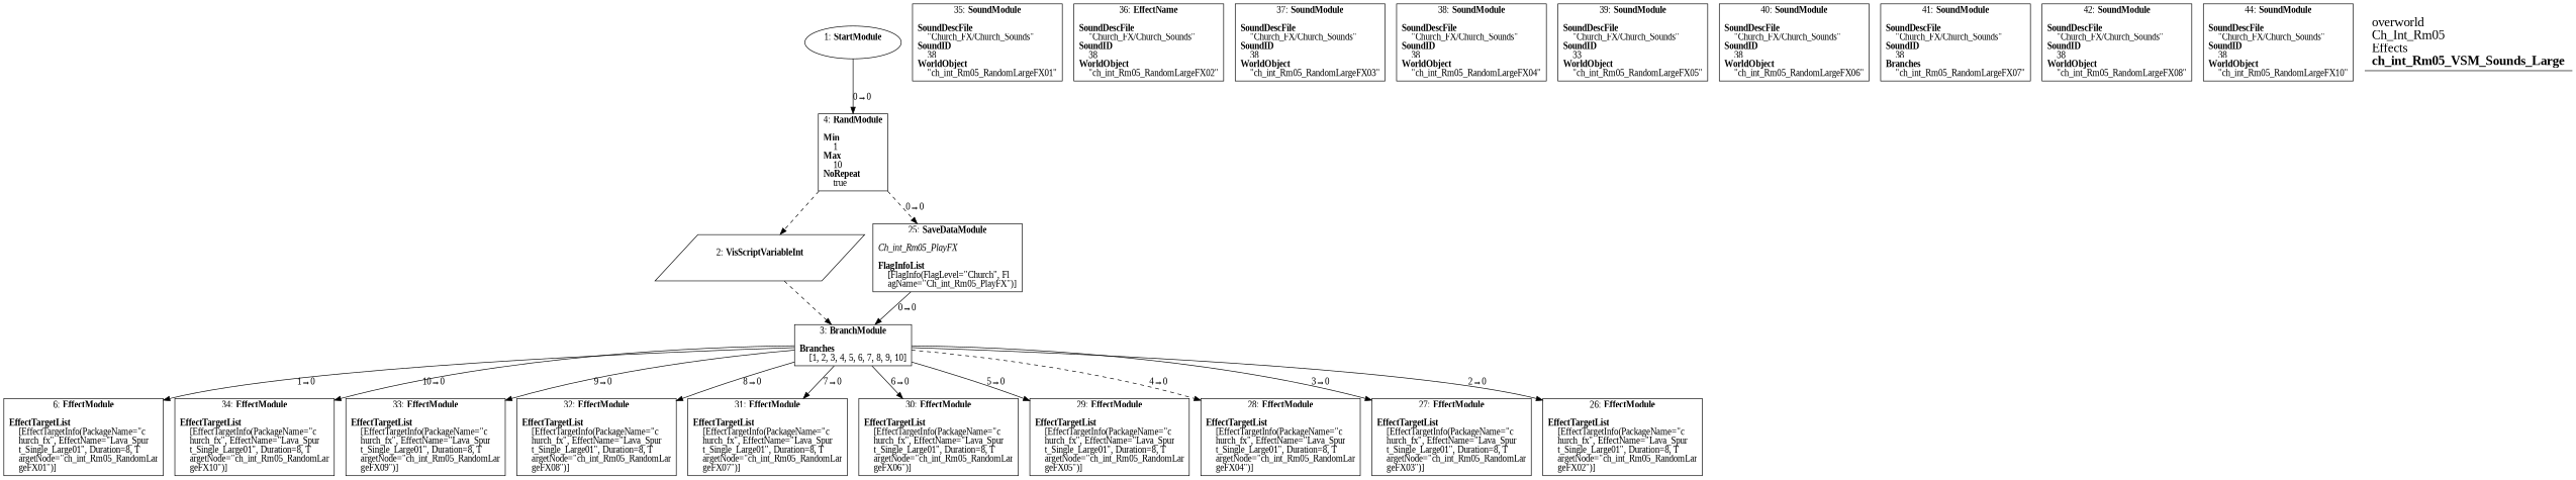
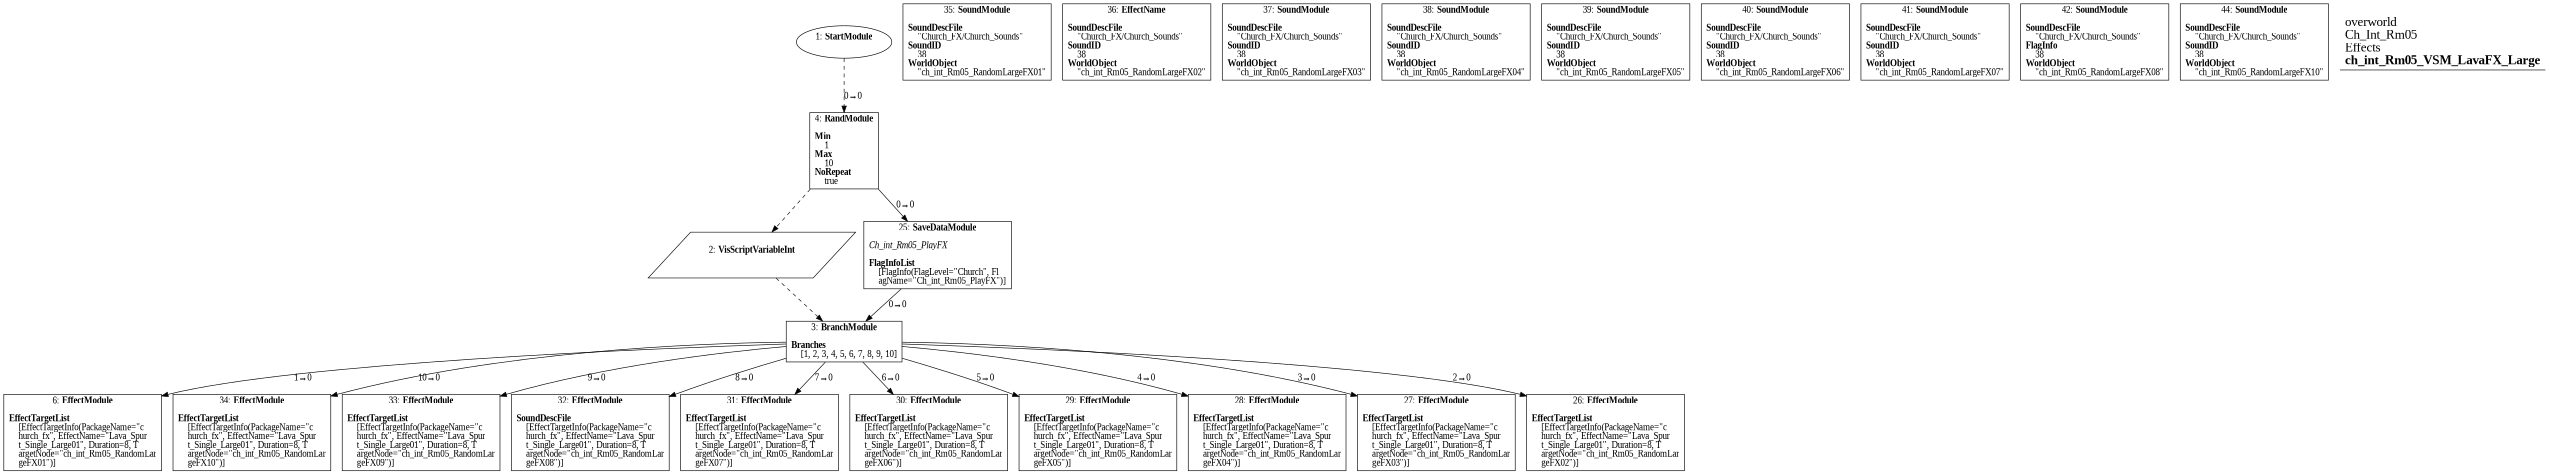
  digraph {
    fontname="Liberation Serif"
    splines=spline
    node [fontname="Liberation Serif" shape=box]
    edge [fontname="Liberation Serif"]
    n1 [label=<1: <b>StartModule</b><br/><br/>> shape=oval]
    n2 [label=<4: <b>RandModule</b><br/><br/><b>Min</b><br align="left"/>    1<br align="left"/><b>Max</b><br align="left"/>    10<br align="left"/><b>NoRepeat</b><br align="left"/>    true<br align="left"/>>]
    n3 [label=<2: <b>VisScriptVariableInt</b><br/><br/>> shape=parallelogram]
    n4 [label=<25: <b>SaveDataModule</b><br/><br/><i>Ch_int_Rm05_PlayFX<br align="left"/></i><br align="left"/><b>FlagInfoList</b><br align="left"/>    [FlagInfo(FlagLevel=&quot;Church&quot;, Fl<br align="left"/>    agName=&quot;Ch_int_Rm05_PlayFX&quot;)]<br align="left"/>>]
    n5 [label=<3: <b>BranchModule</b><br/><br/><b>Branches</b><br align="left"/>    [1, 2, 3, 4, 5, 6, 7, 8, 9, 10]<br align="left"/>>]
    n6 [label=<6: <b>EffectModule</b><br/><br/><b>EffectTargetList</b><br align="left"/>    [EffectTargetInfo(PackageName=&quot;c<br align="left"/>    hurch_fx&quot;, EffectName=&quot;Lava_Spur<br align="left"/>    t_Single_Large01&quot;, Duration=8, T<br align="left"/>    argetNode=&quot;ch_int_Rm05_RandomLar<br align="left"/>    geFX01&quot;)]<br align="left"/>>]
    n7 [label=<34: <b>EffectModule</b><br/><br/><b>EffectTargetList</b><br align="left"/>    [EffectTargetInfo(PackageName=&quot;c<br align="left"/>    hurch_fx&quot;, EffectName=&quot;Lava_Spur<br align="left"/>    t_Single_Large01&quot;, Duration=8, T<br align="left"/>    argetNode=&quot;ch_int_Rm05_RandomLar<br align="left"/>    geFX10&quot;)]<br align="left"/>>]
    n8 [label=<33: <b>EffectModule</b><br/><br/><b>EffectTargetList</b><br align="left"/>    [EffectTargetInfo(PackageName=&quot;c<br align="left"/>    hurch_fx&quot;, EffectName=&quot;Lava_Spur<br align="left"/>    t_Single_Large01&quot;, Duration=8, T<br align="left"/>    argetNode=&quot;ch_int_Rm05_RandomLar<br align="left"/>    geFX09&quot;)]<br align="left"/>>]
-   n9 [label=<32: <b>EffectModule</b><br/><br/><b>EffectTargetList</b><br align="left"/>    [EffectTargetInfo(PackageName=&quot;c<br align="left"/>    hurch_fx&quot;, EffectName=&quot;Lava_Spur<br align="left"/>    t_Single_Large01&quot;, Duration=8, T<br align="left"/>    argetNode=&quot;ch_int_Rm05_RandomLar<br align="left"/>    geFX08&quot;)]<br align="left"/>>]
+   n9 [label=<32: <b>EffectModule</b><br/><br/><b>SoundDescFile</b><br align="left"/>    [EffectTargetInfo(PackageName=&quot;c<br align="left"/>    hurch_fx&quot;, EffectName=&quot;Lava_Spur<br align="left"/>    t_Single_Large01&quot;, Duration=8, T<br align="left"/>    argetNode=&quot;ch_int_Rm05_RandomLar<br align="left"/>    geFX08&quot;)]<br align="left"/>>]
    n10 [label=<31: <b>EffectModule</b><br/><br/><b>EffectTargetList</b><br align="left"/>    [EffectTargetInfo(PackageName=&quot;c<br align="left"/>    hurch_fx&quot;, EffectName=&quot;Lava_Spur<br align="left"/>    t_Single_Large01&quot;, Duration=8, T<br align="left"/>    argetNode=&quot;ch_int_Rm05_RandomLar<br align="left"/>    geFX07&quot;)]<br align="left"/>>]
    n11 [label=<30: <b>EffectModule</b><br/><br/><b>EffectTargetList</b><br align="left"/>    [EffectTargetInfo(PackageName=&quot;c<br align="left"/>    hurch_fx&quot;, EffectName=&quot;Lava_Spur<br align="left"/>    t_Single_Large01&quot;, Duration=8, T<br align="left"/>    argetNode=&quot;ch_int_Rm05_RandomLar<br align="left"/>    geFX06&quot;)]<br align="left"/>>]
    n12 [label=<29: <b>EffectModule</b><br/><br/><b>EffectTargetList</b><br align="left"/>    [EffectTargetInfo(PackageName=&quot;c<br align="left"/>    hurch_fx&quot;, EffectName=&quot;Lava_Spur<br align="left"/>    t_Single_Large01&quot;, Duration=8, T<br align="left"/>    argetNode=&quot;ch_int_Rm05_RandomLar<br align="left"/>    geFX05&quot;)]<br align="left"/>>]
    n13 [label=<28: <b>EffectModule</b><br/><br/><b>EffectTargetList</b><br align="left"/>    [EffectTargetInfo(PackageName=&quot;c<br align="left"/>    hurch_fx&quot;, EffectName=&quot;Lava_Spur<br align="left"/>    t_Single_Large01&quot;, Duration=8, T<br align="left"/>    argetNode=&quot;ch_int_Rm05_RandomLar<br align="left"/>    geFX04&quot;)]<br align="left"/>>]
    n14 [label=<27: <b>EffectModule</b><br/><br/><b>EffectTargetList</b><br align="left"/>    [EffectTargetInfo(PackageName=&quot;c<br align="left"/>    hurch_fx&quot;, EffectName=&quot;Lava_Spur<br align="left"/>    t_Single_Large01&quot;, Duration=8, T<br align="left"/>    argetNode=&quot;ch_int_Rm05_RandomLar<br align="left"/>    geFX03&quot;)]<br align="left"/>>]
    n15 [label=<26: <b>EffectModule</b><br/><br/><b>EffectTargetList</b><br align="left"/>    [EffectTargetInfo(PackageName=&quot;c<br align="left"/>    hurch_fx&quot;, EffectName=&quot;Lava_Spur<br align="left"/>    t_Single_Large01&quot;, Duration=8, T<br align="left"/>    argetNode=&quot;ch_int_Rm05_RandomLar<br align="left"/>    geFX02&quot;)]<br align="left"/>>]
    n16 [label=<35: <b>SoundModule</b><br/><br/><b>SoundDescFile</b><br align="left"/>    &quot;Church_FX/Church_Sounds&quot;<br align="left"/><b>SoundID</b><br align="left"/>    38<br align="left"/><b>WorldObject</b><br align="left"/>    &quot;ch_int_Rm05_RandomLargeFX01&quot;<br align="left"/>>]
    n17 [label=<36: <b>EffectName</b><br/><br/><b>SoundDescFile</b><br align="left"/>    &quot;Church_FX/Church_Sounds&quot;<br align="left"/><b>SoundID</b><br align="left"/>    38<br align="left"/><b>WorldObject</b><br align="left"/>    &quot;ch_int_Rm05_RandomLargeFX02&quot;<br align="left"/>>]
    n18 [label=<37: <b>SoundModule</b><br/><br/><b>SoundDescFile</b><br align="left"/>    &quot;Church_FX/Church_Sounds&quot;<br align="left"/><b>SoundID</b><br align="left"/>    38<br align="left"/><b>WorldObject</b><br align="left"/>    &quot;ch_int_Rm05_RandomLargeFX03&quot;<br align="left"/>>]
    n19 [label=<38: <b>SoundModule</b><br/><br/><b>SoundDescFile</b><br align="left"/>    &quot;Church_FX/Church_Sounds&quot;<br align="left"/><b>SoundID</b><br align="left"/>    38<br align="left"/><b>WorldObject</b><br align="left"/>    &quot;ch_int_Rm05_RandomLargeFX04&quot;<br align="left"/>>]
-   n20 [label=<39: <b>SoundModule</b><br/><br/><b>SoundDescFile</b><br align="left"/>    &quot;Church_FX/Church_Sounds&quot;<br align="left"/><b>SoundID</b><br align="left"/>    33<br align="left"/><b>WorldObject</b><br align="left"/>    &quot;ch_int_Rm05_RandomLargeFX05&quot;<br align="left"/>>]
+   n20 [label=<39: <b>SoundModule</b><br/><br/><b>SoundDescFile</b><br align="left"/>    &quot;Church_FX/Church_Sounds&quot;<br align="left"/><b>SoundID</b><br align="left"/>    38<br align="left"/><b>WorldObject</b><br align="left"/>    &quot;ch_int_Rm05_RandomLargeFX05&quot;<br align="left"/>>]
    n21 [label=<40: <b>SoundModule</b><br/><br/><b>SoundDescFile</b><br align="left"/>    &quot;Church_FX/Church_Sounds&quot;<br align="left"/><b>SoundID</b><br align="left"/>    38<br align="left"/><b>WorldObject</b><br align="left"/>    &quot;ch_int_Rm05_RandomLargeFX06&quot;<br align="left"/>>]
-   n22 [label=<41: <b>SoundModule</b><br/><br/><b>SoundDescFile</b><br align="left"/>    &quot;Church_FX/Church_Sounds&quot;<br align="left"/><b>SoundID</b><br align="left"/>    38<br align="left"/><b>Branches</b><br align="left"/>    &quot;ch_int_Rm05_RandomLargeFX07&quot;<br align="left"/>>]
-   n23 [label=<42: <b>SoundModule</b><br/><br/><b>SoundDescFile</b><br align="left"/>    &quot;Church_FX/Church_Sounds&quot;<br align="left"/><b>SoundID</b><br align="left"/>    38<br align="left"/><b>WorldObject</b><br align="left"/>    &quot;ch_int_Rm05_RandomLargeFX08&quot;<br align="left"/>>]
+   n22 [label=<41: <b>SoundModule</b><br/><br/><b>SoundDescFile</b><br align="left"/>    &quot;Church_FX/Church_Sounds&quot;<br align="left"/><b>SoundID</b><br align="left"/>    38<br align="left"/><b>WorldObject</b><br align="left"/>    &quot;ch_int_Rm05_RandomLargeFX07&quot;<br align="left"/>>]
+   n23 [label=<42: <b>SoundModule</b><br/><br/><b>SoundDescFile</b><br align="left"/>    &quot;Church_FX/Church_Sounds&quot;<br align="left"/><b>FlagInfo</b><br align="left"/>    38<br align="left"/><b>WorldObject</b><br align="left"/>    &quot;ch_int_Rm05_RandomLargeFX08&quot;<br align="left"/>>]
    n24 [label=<44: <b>SoundModule</b><br/><br/><b>SoundDescFile</b><br align="left"/>    &quot;Church_FX/Church_Sounds&quot;<br align="left"/><b>SoundID</b><br align="left"/>    38<br align="left"/><b>WorldObject</b><br align="left"/>    &quot;ch_int_Rm05_RandomLargeFX10&quot;<br align="left"/>>]
-   n25 [label=<<font point-size="20">overworld<br align="left"/>Ch_Int_Rm05<br align="left"/>Effects<br align="left"/><b>ch_int_Rm05_VSM_Sounds_Large</b><br align="left"/></font>> shape=underline]
-   n1 -> n2 [label="0→0"]
+   n25 [label=<<font point-size="20">overworld<br align="left"/>Ch_Int_Rm05<br align="left"/>Effects<br align="left"/><b>ch_int_Rm05_VSM_LavaFX_Large</b><br align="left"/></font>> shape=underline]
+   n1 -> n2 [label="0→0" style=dashed]
    n2 -> n3 [style=dashed]
-   n2 -> n4 [label="0→0" style=dashed]
+   n2 -> n4 [label="0→0"]
    n3 -> n5 [style=dashed]
    n4 -> n5 [label="0→0"]
    n5 -> n6 [label="1→0"]
    n5 -> n7 [label="10→0"]
    n5 -> n8 [label="9→0"]
    n5 -> n9 [label="8→0"]
    n5 -> n10 [label="7→0"]
    n5 -> n11 [label="6→0"]
    n5 -> n12 [label="5→0"]
-   n5 -> n13 [label="4→0" style=dashed]
+   n5 -> n13 [label="4→0"]
    n5 -> n14 [label="3→0"]
    n5 -> n15 [label="2→0"]
  }
